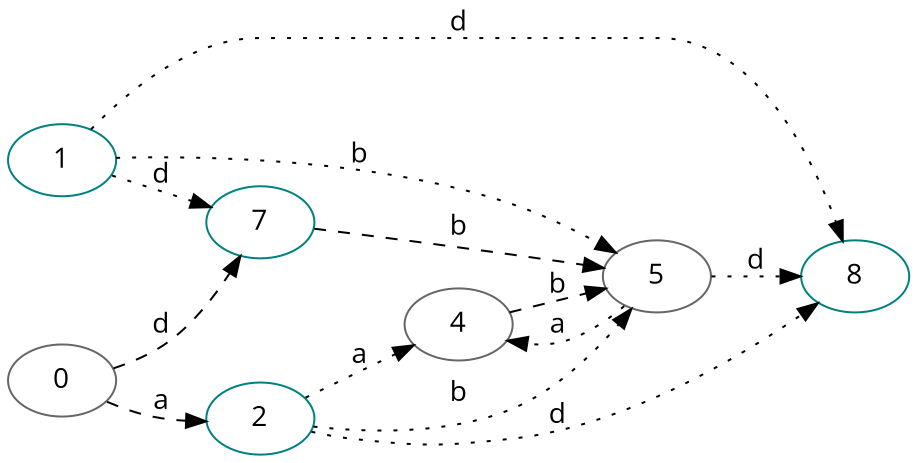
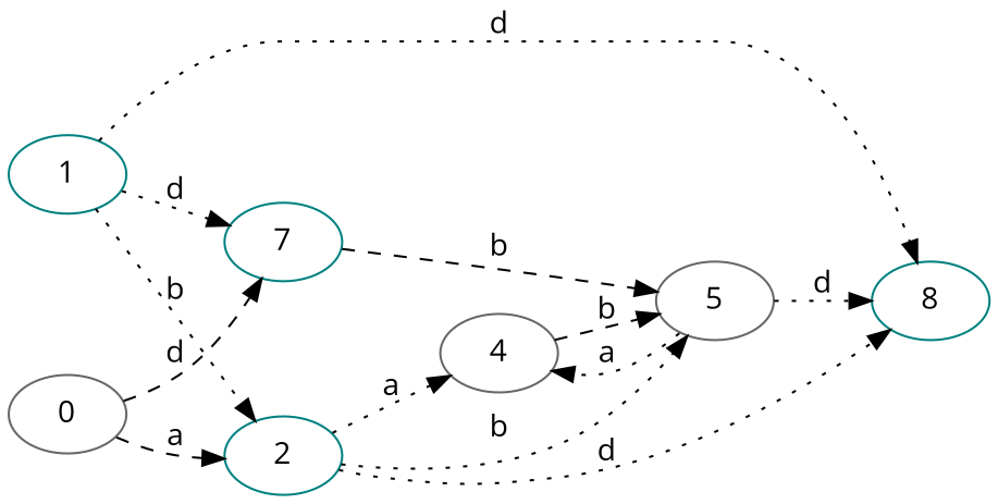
  strict digraph {
    fontname="Open Sans"
    rankdir=LR
    node [color=teal fontname="Open Sans"]
    edge [fontname="Open Sans" style=dotted]
    4 [color=gray40]
    2
    5 [color=gray40]
    8
    0 [color=gray40]
    7
    1
    4 -> 5 [label=b style=dashed]
    2 -> 4 [label=a]
    2 -> 5 [label=b]
    2 -> 8 [label=d]
    5 -> 4 [label=a]
    5 -> 8 [label=d]
    0 -> 2 [label=a style=dashed]
    0 -> 7 [label=d style=dashed]
    7 -> 5 [label=b style=dashed]
-   1 -> 5 [label=b]
+   1 -> 2 [label=b]
    1 -> 8 [label=d]
    1 -> 7 [label=d]
  }
